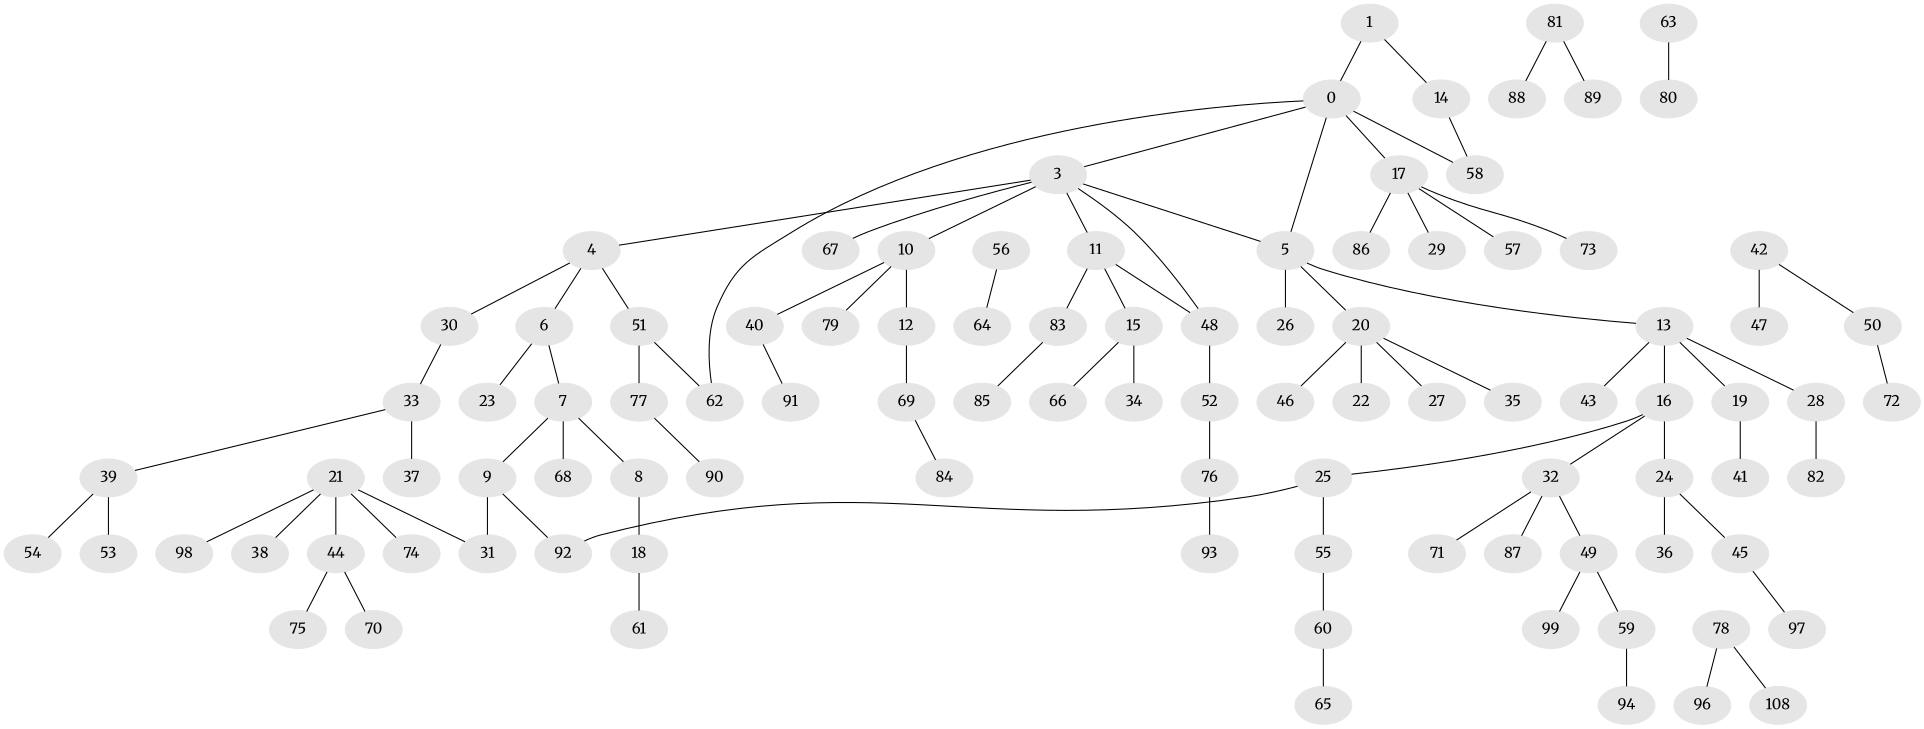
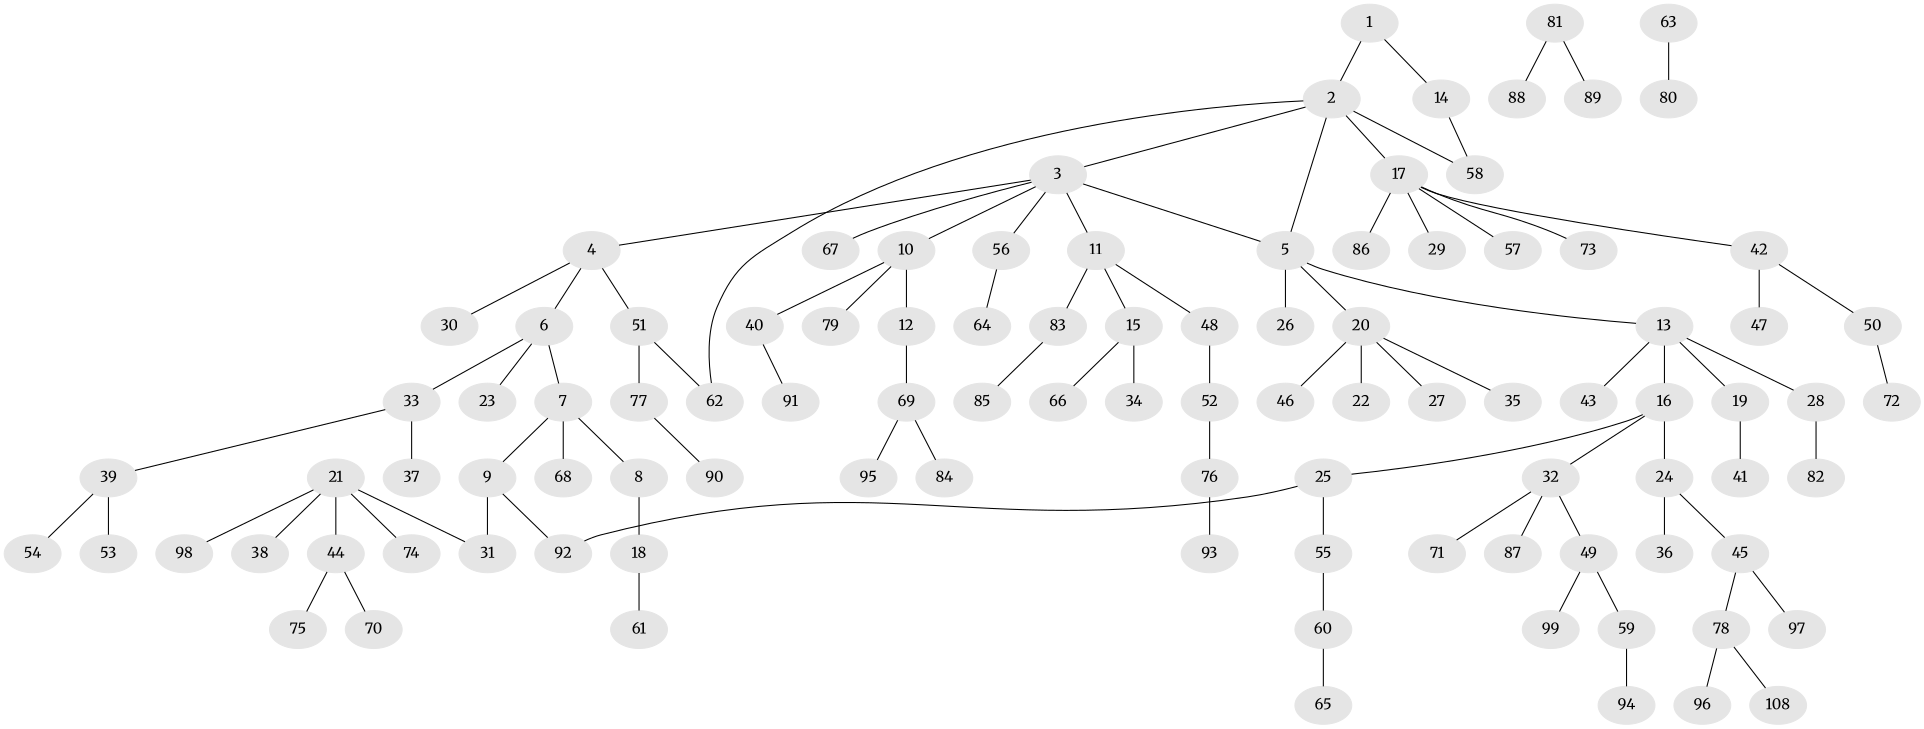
  graph {
    fontname=Merriweather
    node [color=gray90 fontname=Merriweather style=filled]
    edge [fontname=Merriweather]
    1
-   2 [label=0]
+   2
    14
    3
    5
    17
    62
    58
    4
    10
    11
    56
    67
    13
    20
    26
    29
    42
    57
    73
    86
    81
    88
    89
    6
    30
    51
    12
    40
    79
    15
    48
    83
    64
    7
    23
    33
    77
    16
    19
    28
    43
    22
    27
    35
    46
    8
    9
    68
    37
    39
    18
    31
    92
    61
    69
    91
    34
    66
    52
    85
    84
+   95
    24
    25
    32
    41
    82
    36
    45
    55
    49
    71
    87
    47
    50
    21
    38
    44
    74
    98
    70
    75
    78
    97
    60
    59
    99
    53
    54
    72
    96
    n93 [label=108]
    76
    94
    90
    93
    65
    63
    80
    1 -- 2
    1 -- 14
    2 -- 3
    2 -- 5
    2 -- 17
    2 -- 62
    2 -- 58
    14 -- 58
    3 -- 5
    3 -- 4
    3 -- 10
    3 -- 11
-   3 -- 48
+   3 -- 56
    3 -- 67
    5 -- 13
    5 -- 20
    5 -- 26
    17 -- 29
+   17 -- 42
    17 -- 57
    17 -- 73
    17 -- 86
    4 -- 6
    4 -- 30
    4 -- 51
    10 -- 12
    10 -- 40
    10 -- 79
    11 -- 15
    11 -- 48
    11 -- 83
    56 -- 64
    13 -- 16
    13 -- 19
    13 -- 28
    13 -- 43
    20 -- 22
    20 -- 27
    20 -- 35
    20 -- 46
    42 -- 47
    42 -- 50
    81 -- 88
    81 -- 89
    6 -- 7
    6 -- 23
-   30 -- 33
+   6 -- 33
    51 -- 62
    51 -- 77
    12 -- 69
    40 -- 91
    15 -- 34
    15 -- 66
    48 -- 52
    83 -- 85
    7 -- 8
    7 -- 9
    7 -- 68
    33 -- 37
    33 -- 39
    77 -- 90
    16 -- 24
    16 -- 25
    16 -- 32
    19 -- 41
    28 -- 82
    8 -- 18
    9 -- 31
    9 -- 92
    39 -- 53
    39 -- 54
    18 -- 61
    69 -- 84
+   69 -- 95
    52 -- 76
    24 -- 36
    24 -- 45
    25 -- 92
    25 -- 55
    32 -- 49
    32 -- 71
    32 -- 87
+   45 -- 78
    45 -- 97
    55 -- 60
    49 -- 59
    49 -- 99
    50 -- 72
    21 -- 31
    21 -- 38
    21 -- 44
    21 -- 74
    21 -- 98
    44 -- 70
    44 -- 75
    78 -- 96
    78 -- n93
    60 -- 65
    59 -- 94
    76 -- 93
    63 -- 80
  }
